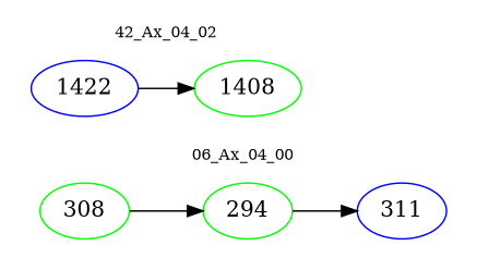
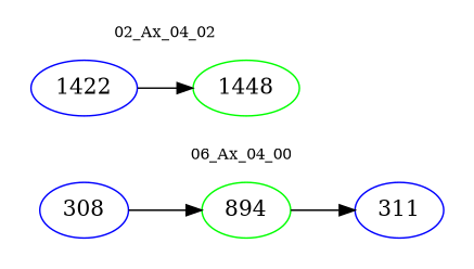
  digraph {
    rankdir=LR
    node [color=blue]
    edge [color=black]
-   n1 [color=green label=308]
-   n2 [color=green label=294]
+   n1 [label=308]
+   n2 [color=green label=894]
    n3 [label=311]
    n4 [label=1422]
-   n5 [color=green label=1408]
+   n5 [color=green label=1448]
    subgraph cluster_1 {
      color=white
      fontsize=10
      label="06_Ax_04_00"
      n1
      n2
      n3
    }
    subgraph cluster_2 {
      color=white
      fontsize=10
-     label="42_Ax_04_02"
+     label="02_Ax_04_02"
      n4
      n5
    }
    n1 -> n2
    n2 -> n3
    n4 -> n5
  }
